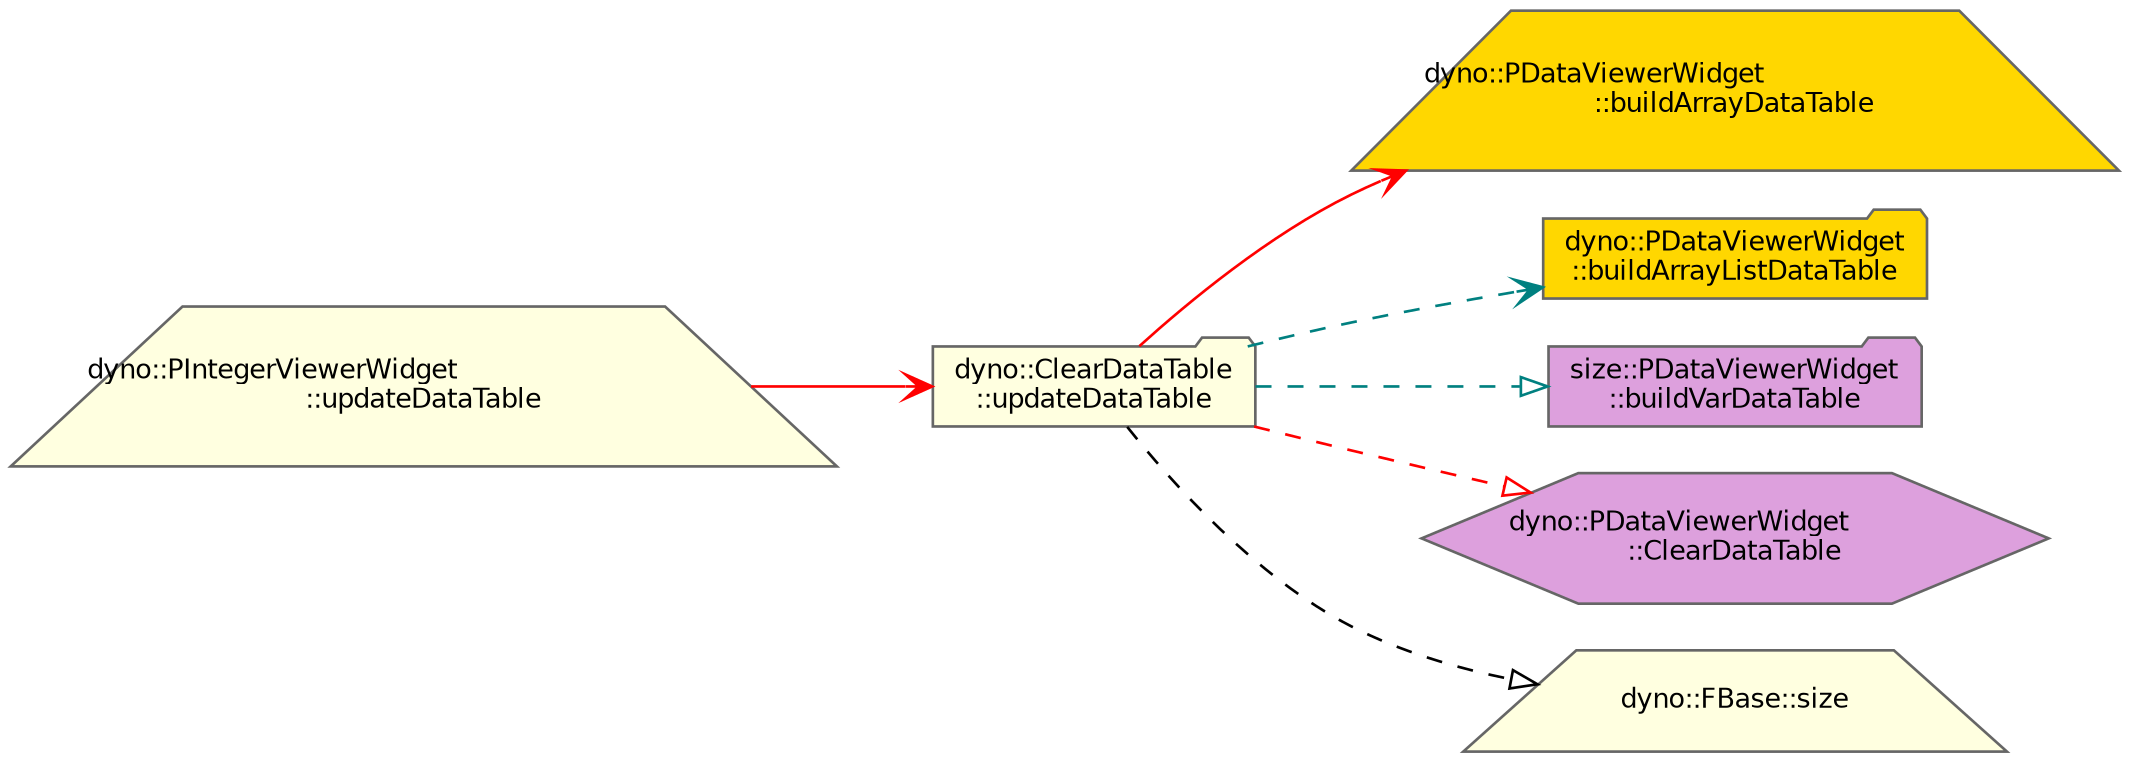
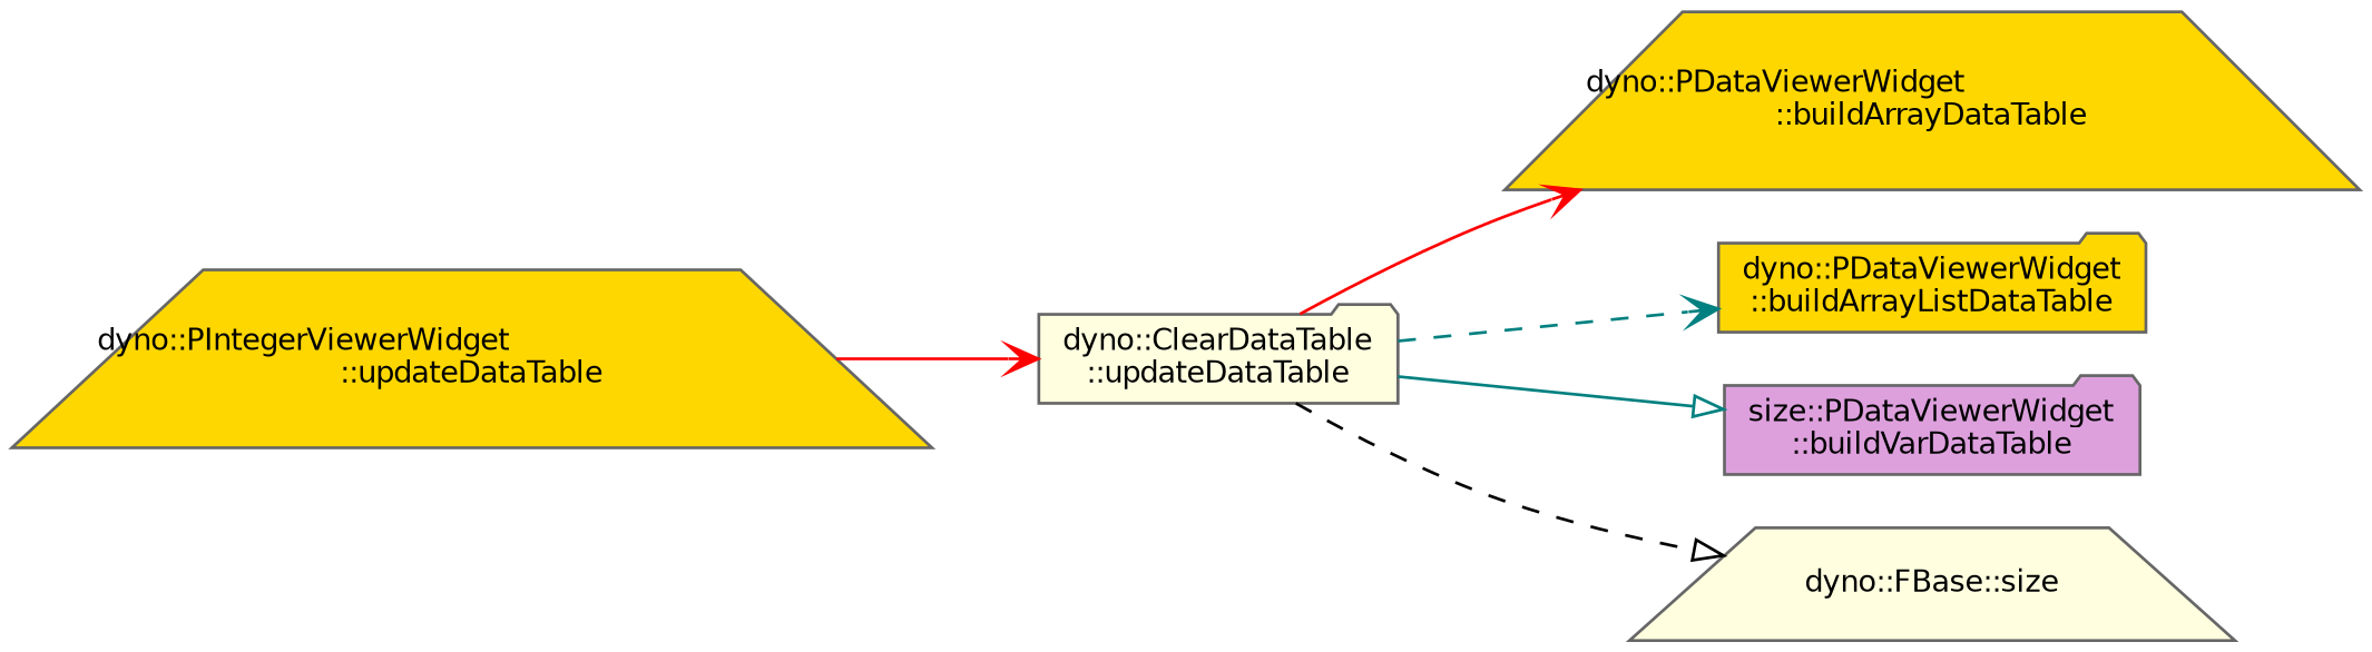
  digraph {
    rankdir=LR
    node [color=grey40 fillcolor=gold fontname=Helvetica fontsize=10 shape=trapezium style=filled]
    edge [arrowhead=vee color=red fontname=Helvetica fontsize=10 labelfontname=Helvetica labelfontsize=10 style=dashed]
-   n1 [color=gray40 fillcolor=lightyellow fontcolor=black height=0.2 label="dyno::PIntegerViewerWidget\l::updateDataTable" width=0.4]
+   n1 [color=gray40 fontcolor=black height=0.2 label="dyno::PIntegerViewerWidget\l::updateDataTable" width=0.4]
    n2 [fillcolor=lightyellow height=0.2 label="dyno::ClearDataTable\l::updateDataTable" shape=folder width=0.4]
    n3 [height=0.2 label="dyno::PDataViewerWidget\l::buildArrayDataTable" width=0.4]
    n4 [height=0.2 label="dyno::PDataViewerWidget\l::buildArrayListDataTable" shape=folder width=0.4]
    n5 [fillcolor=plum height=0.2 label="size::PDataViewerWidget\l::buildVarDataTable" shape=folder width=0.4]
-   n6 [fillcolor=plum height=0.2 label="dyno::PDataViewerWidget\l::ClearDataTable" shape=hexagon width=0.4]
    n7 [fillcolor=lightyellow height=0.2 label="dyno::FBase::size" width=0.4]
    n1 -> n2 [style=solid]
    n2 -> n3 [style=solid]
    n2 -> n4 [color=teal]
-   n2 -> n5 [arrowhead=onormal color=teal]
-   n2 -> n6 [arrowhead=onormal]
+   n2 -> n5 [arrowhead=onormal color=teal style=solid]
    n2 -> n7 [arrowhead=onormal color=black]
  }
